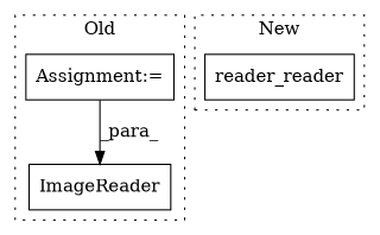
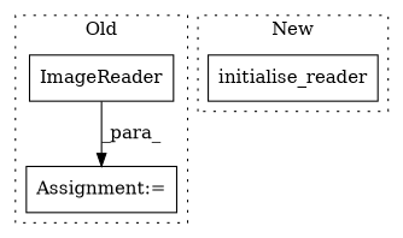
  digraph {
    node [a=32 shape=box]
    n1 [l="12,1" label=ImageReader s="3584,3611"]
    n2 [a=7 l=1 label="Assignment:=" s=3583]
-   n3 [l="18,1" label=reader_reader s="3966,4005"]
+   n3 [l="18,1" label=initialise_reader s="3966,4005"]
    subgraph cluster_1 {
      label=Old
      style=dotted
      n1
      n2
    }
    subgraph cluster_2 {
      label=New
      style=dotted
      n3
    }
-   n2 -> n1 [label=_para_]
+   n1 -> n2 [label=_para_]
  }
